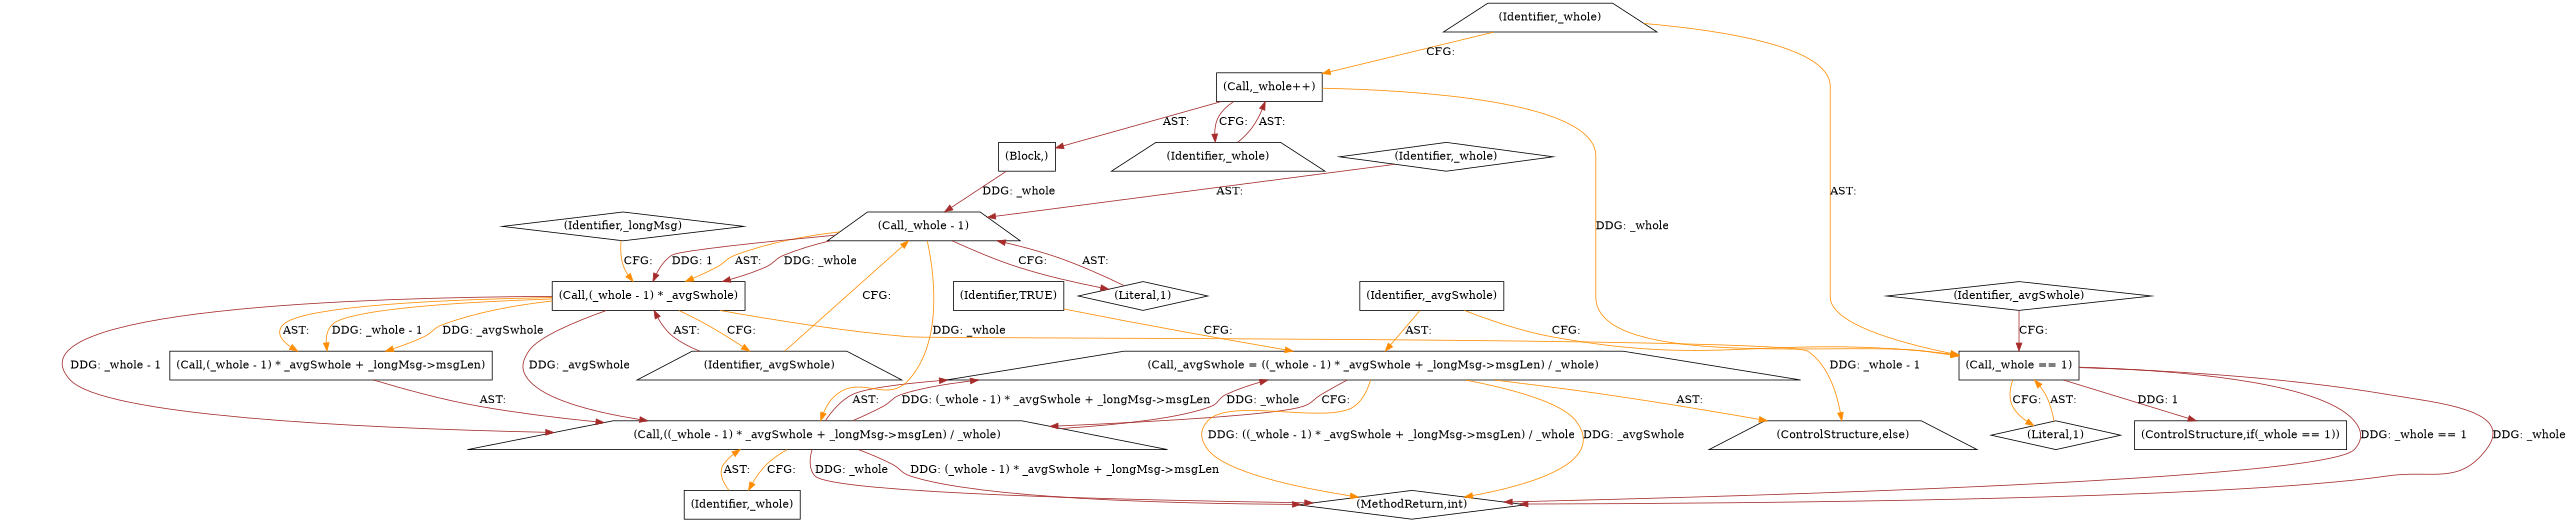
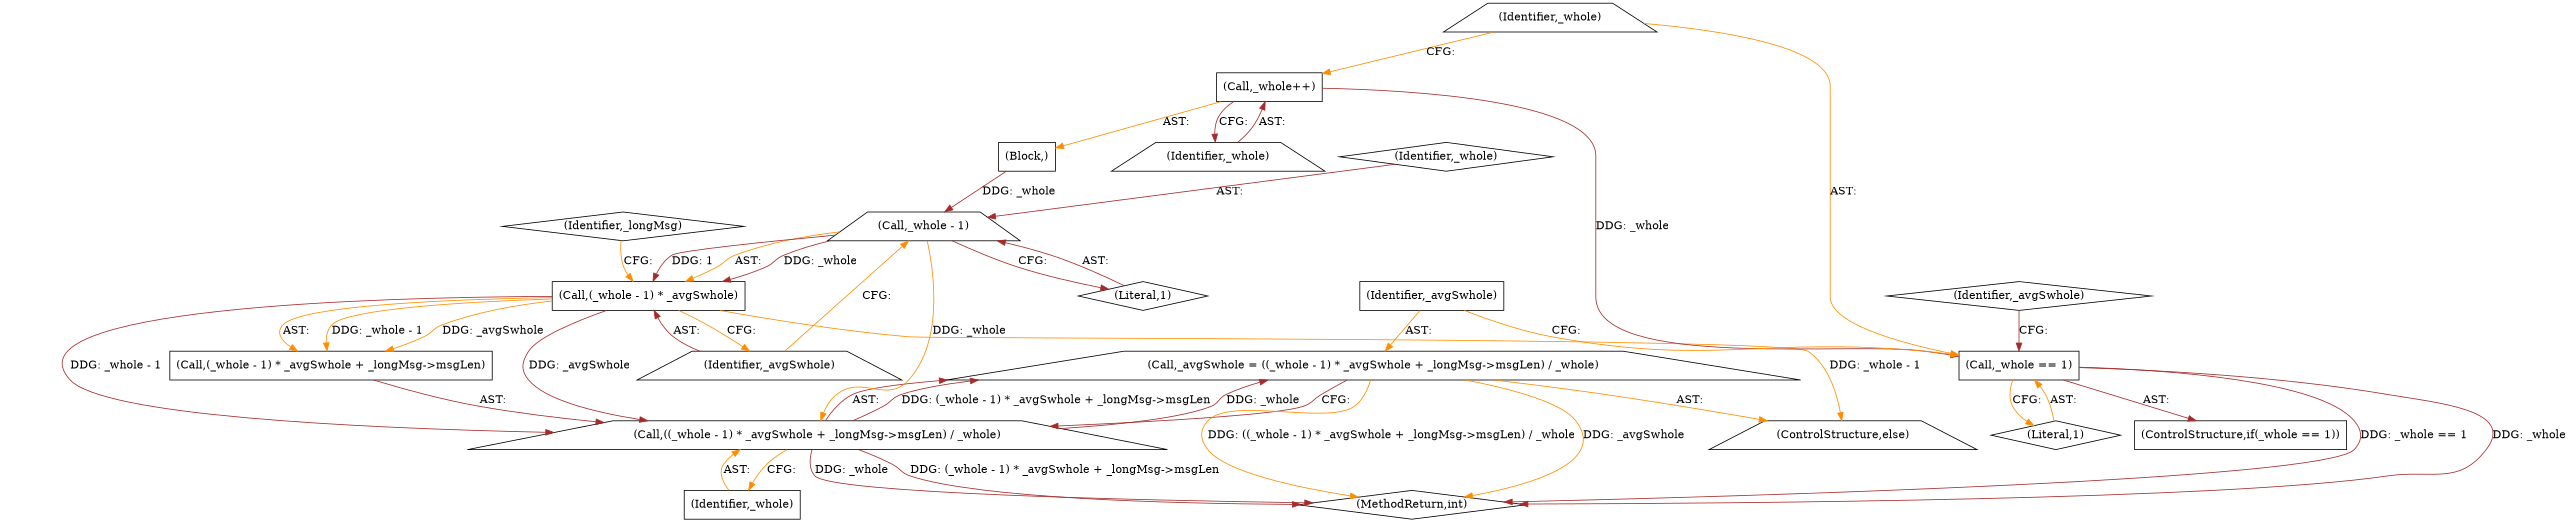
  digraph {
    node [shape=box]
    edge [color=brown]
    n1 [label="(Call,_avgSwhole = ((_whole - 1) * _avgSwhole + _longMsg->msgLen) / _whole)" shape=trapezium]
    n2 [label="(Call,((_whole - 1) * _avgSwhole + _longMsg->msgLen) / _whole)" shape=trapezium]
    n3 [label="(ControlStructure,else)" shape=trapezium]
    n4 [label="(MethodReturn,int)" shape=diamond]
    n5 [label="(Identifier,_whole)"]
    n6 [label="(Call,(_whole - 1) * _avgSwhole)"]
    n7 [label="(Call,(_whole - 1) * _avgSwhole + _longMsg->msgLen)"]
    n8 [label="(Identifier,_avgSwhole)" shape=trapezium]
    n9 [label="(Call,_whole - 1)" shape=trapezium]
    n10 [label="(Literal,1)" shape=diamond]
    n11 [label="(Call,_whole == 1)"]
    n12 [label="(Literal,1)" shape=diamond]
    n13 [label="(ControlStructure,if(_whole == 1))"]
    n14 [label="(Call,_whole++)"]
    n15 [label="(Identifier,_whole)" shape=trapezium]
    n16 [label="(Block,)"]
-   n17 [label="(Identifier,TRUE)"]
    n18 [label="(Identifier,_whole)" shape=diamond]
    n19 [label="(Identifier,_avgSwhole)" shape=diamond]
    n20 [label="(Identifier,_whole)" shape=trapezium]
    n21 [label="(Identifier,_longMsg)" shape=diamond]
    n22 [label="(Identifier,_avgSwhole)"]
    n1 -> n2 [label="CFG: "]
    n1 -> n3 [color=darkorange label="AST: "]
    n1 -> n4 [color=darkorange label="DDG: ((_whole - 1) * _avgSwhole + _longMsg->msgLen) / _whole"]
    n1 -> n4 [color=darkorange label="DDG: _avgSwhole"]
    n2 -> n1 [label="AST: "]
    n2 -> n1 [label="DDG: (_whole - 1) * _avgSwhole + _longMsg->msgLen"]
    n2 -> n1 [label="DDG: _whole"]
    n2 -> n4 [label="DDG: (_whole - 1) * _avgSwhole + _longMsg->msgLen"]
    n2 -> n4 [label="DDG: _whole"]
    n2 -> n5 [color=darkorange label="CFG: "]
    n5 -> n2 [color=darkorange label="AST: "]
    n6 -> n2 [label="DDG: _whole - 1"]
    n6 -> n2 [label="DDG: _avgSwhole"]
    n6 -> n3 [color=darkorange label="DDG: _whole - 1"]
    n6 -> n7 [color=darkorange label="AST: "]
    n6 -> n7 [color=darkorange label="DDG: _whole - 1"]
    n6 -> n7 [color=darkorange label="DDG: _avgSwhole"]
    n6 -> n8 [color=darkorange label="CFG: "]
    n7 -> n2 [label="AST: "]
    n8 -> n6 [label="AST: "]
    n8 -> n9 [color=darkorange label="CFG: "]
    n9 -> n2 [color=darkorange label="DDG: _whole"]
    n9 -> n6 [color=darkorange label="AST: "]
    n9 -> n6 [label="DDG: _whole"]
    n9 -> n6 [label="DDG: 1"]
    n9 -> n10 [label="CFG: "]
    n10 -> n9 [label="AST: "]
    n11 -> n4 [label="DDG: _whole"]
    n11 -> n4 [label="DDG: _whole == 1"]
    n11 -> n12 [color=darkorange label="CFG: "]
-   n11 -> n13 [label="DDG: 1"]
+   n11 -> n13 [label="AST: "]
    n12 -> n11 [color=darkorange label="AST: "]
-   n14 -> n11 [color=darkorange label="DDG: _whole"]
+   n14 -> n11 [label="DDG: _whole"]
    n14 -> n15 [label="CFG: "]
-   n14 -> n16 [label="AST: "]
+   n14 -> n16 [color=darkorange label="AST: "]
    n15 -> n14 [label="AST: "]
    n16 -> n9 [label="DDG: _whole"]
-   n17 -> n1 [color=darkorange label="CFG: "]
    n18 -> n9 [label="AST: "]
    n19 -> n11 [label="CFG: "]
    n20 -> n11 [color=darkorange label="AST: "]
    n20 -> n14 [color=darkorange label="CFG: "]
    n21 -> n6 [color=darkorange label="CFG: "]
    n22 -> n1 [color=darkorange label="AST: "]
    n22 -> n11 [color=darkorange label="CFG: "]
  }
